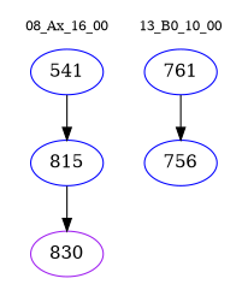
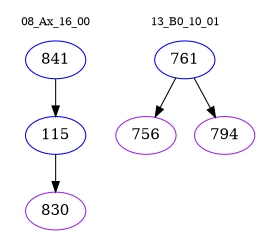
  digraph {
    node [color=blue]
    edge [color=black]
-   n1 [label=541]
-   n2 [label=815]
+   n1 [label=841]
+   n2 [label=115]
    n3 [color=purple label=830]
-   n4 [label=756]
+   n4 [color=purple label=756]
    n5 [label=761]
+   n6 [color=purple label=794]
    subgraph cluster_1 {
      color=white
      fontsize=10
      label="08_Ax_16_00"
      n1
      n2
      n3
    }
    subgraph cluster_2 {
      color=white
      fontsize=10
-     label="13_B0_10_00"
+     label="13_B0_10_01"
      n4
      n5
+     n6
    }
    n1 -> n2
    n2 -> n3
    n5 -> n4
+   n5 -> n6
  }
